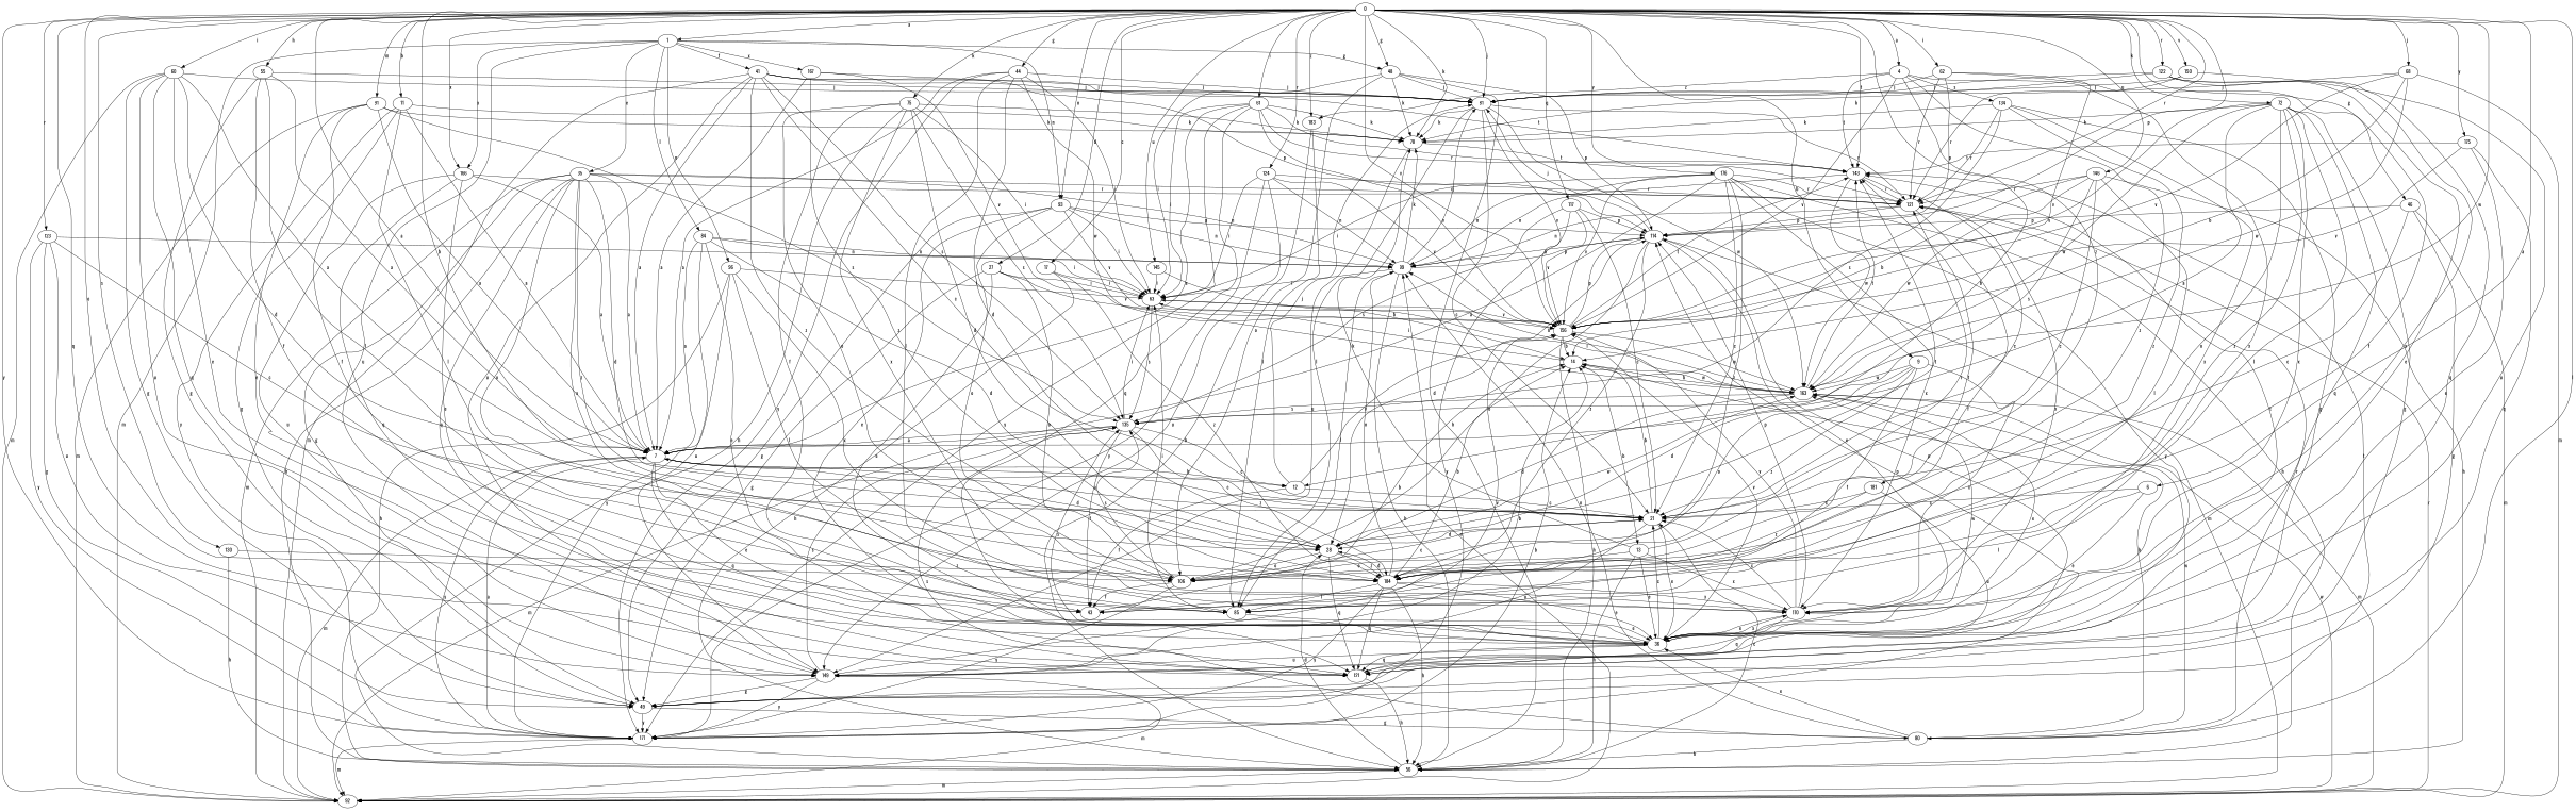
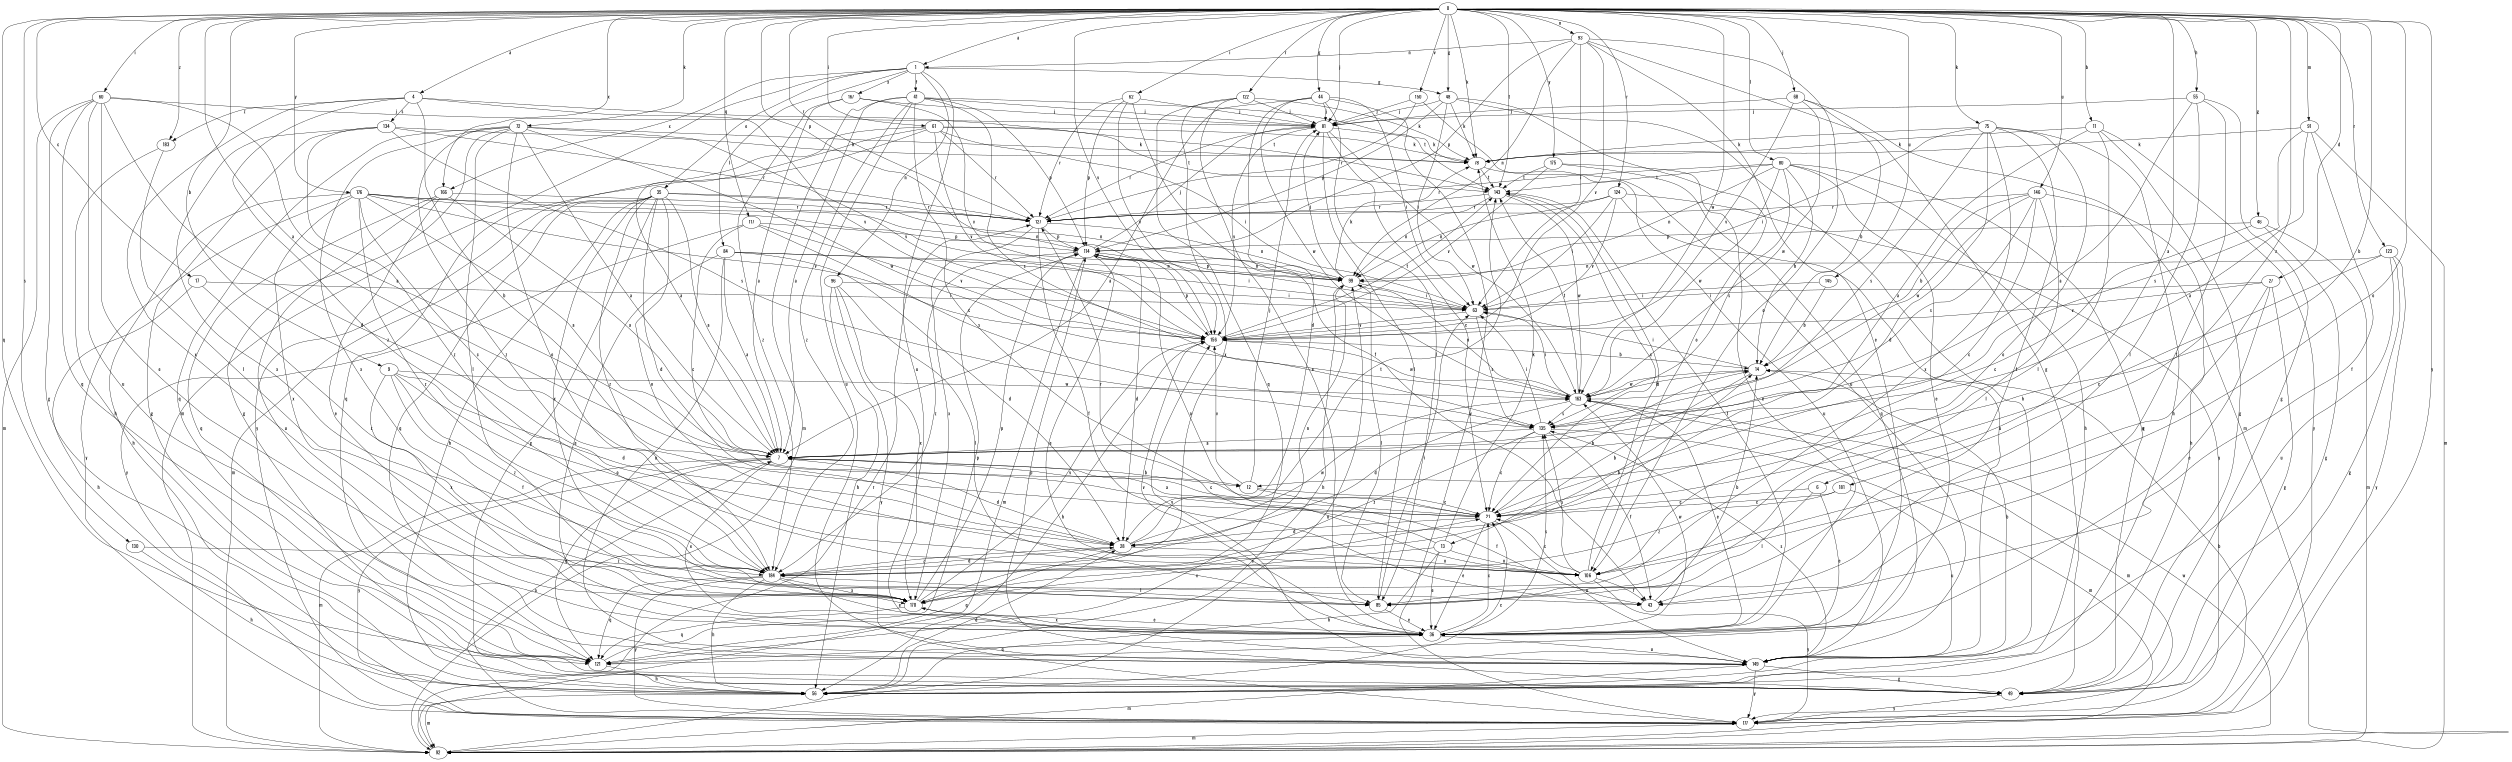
  strict digraph {
    fontname=Oswald
    node [fontname=Oswald]
    edge [fontname=Oswald]
    0
    1
    4
    6
    7
    9
    11
    12
    17
    27
    44
    46
    48
    55
    60
    61
    62
    68
    n19 [label=81]
    72
    75
    78
    80
    91
    93
    106
    114
    117
    121
    122
    123
    124
    127
    130
    143
    145
    146
    150
    156
    163
    166
    175
    176
    177
    181
    183
    35
    41
    84
    92
    96
    149
    167
    134
    170
    184
    21
    36
    85
    28
    43
    49
    56
    63
    14
    135
    99
    13
    0 -> 1 [label=a]
    0 -> 4 [label=a]
    0 -> 6 [label=a]
    0 -> 7 [label=a]
    0 -> 9 [label=b]
    0 -> 11 [label=b]
    0 -> 12 [label=b]
    0 -> 17 [label=c]
    0 -> 27 [label=d]
    0 -> 44 [label=g]
    0 -> 46 [label=g]
    0 -> 48 [label=g]
    0 -> 55 [label=h]
    0 -> 60 [label=i]
    0 -> 61 [label=i]
    0 -> 62 [label=i]
    0 -> 68 [label=j]
    0 -> n19 [label=j]
    0 -> 72 [label=k]
    0 -> 75 [label=k]
    0 -> 78 [label=k]
    0 -> 80 [label=l]
    0 -> 91 [label=m]
    0 -> 93 [label=n]
    0 -> 106 [label=o]
    0 -> 114 [label=p]
    0 -> 117 [label=q]
    0 -> 121 [label=q]
    0 -> 122 [label=r]
    0 -> 123 [label=r]
    0 -> 124 [label=r]
    0 -> 127 [label=r]
    0 -> 130 [label=s]
    0 -> 143 [label=t]
    0 -> 145 [label=u]
    0 -> 146 [label=u]
    0 -> 150 [label=v]
    0 -> 156 [label=v]
    0 -> 163 [label=w]
    0 -> 166 [label=x]
    0 -> 175 [label=y]
    0 -> 176 [label=y]
    0 -> 177 [label=y]
    0 -> 181 [label=z]
    0 -> 183 [label=z]
    1 -> 48 [label=g]
-   1 -> 93 [label=n]
+   93 -> 1 [label=n]
    1 -> 166 [label=x]
    1 -> 35 [label=e]
    1 -> 41 [label=f]
    1 -> 84 [label=l]
    1 -> 92 [label=m]
    1 -> 96 [label=n]
    1 -> 149 [label=u]
    1 -> 167 [label=x]
    4 -> 12 [label=b]
    4 -> 143 [label=t]
    4 -> 156 [label=v]
    4 -> 183 [label=z]
    4 -> 134 [label=s]
    4 -> 170 [label=x]
    4 -> 184 [label=z]
    6 -> 21 [label=c]
    6 -> 36 [label=e]
    6 -> 85 [label=l]
    7 -> 12 [label=b]
    7 -> 121 [label=q]
    7 -> 177 [label=y]
    7 -> 92 [label=m]
    7 -> 21 [label=c]
    7 -> 36 [label=e]
    7 -> 28 [label=d]
    9 -> 106 [label=o]
    9 -> 163 [label=w]
    9 -> 170 [label=x]
    9 -> 184 [label=z]
    9 -> 28 [label=d]
    9 -> 43 [label=f]
    11 -> 7 [label=a]
    11 -> 78 [label=k]
    11 -> 177 [label=y]
    11 -> 85 [label=l]
    11 -> 49 [label=g]
    12 -> n19 [label=j]
    12 -> 156 [label=v]
    12 -> 21 [label=c]
    12 -> 43 [label=f]
    17 -> 184 [label=z]
    17 -> 56 [label=h]
    17 -> 63 [label=i]
    27 -> 106 [label=o]
    27 -> 156 [label=v]
    27 -> 36 [label=e]
    27 -> 49 [label=g]
    27 -> 63 [label=i]
    44 -> 7 [label=a]
    44 -> n19 [label=j]
    44 -> 163 [label=w]
    44 -> 177 [label=y]
    44 -> 85 [label=l]
    44 -> 28 [label=d]
    44 -> 63 [label=i]
    46 -> 114 [label=p]
    46 -> 92 [label=m]
    46 -> 21 [label=c]
    46 -> 49 [label=g]
    48 -> n19 [label=j]
    48 -> 78 [label=k]
    48 -> 106 [label=o]
    48 -> 114 [label=p]
    48 -> 56 [label=h]
    48 -> 63 [label=i]
    55 -> 7 [label=a]
    55 -> n19 [label=j]
    55 -> 85 [label=l]
    55 -> 43 [label=f]
    55 -> 49 [label=g]
    60 -> 7 [label=a]
    60 -> n19 [label=j]
    60 -> 121 [label=q]
    60 -> 92 [label=m]
    60 -> 149 [label=u]
    60 -> 36 [label=e]
    60 -> 28 [label=d]
    60 -> 49 [label=g]
    61 -> 7 [label=a]
    61 -> 78 [label=k]
    61 -> 121 [label=q]
    61 -> 127 [label=r]
    61 -> 143 [label=t]
    61 -> 156 [label=v]
    61 -> 177 [label=y]
    61 -> 63 [label=i]
    62 -> n19 [label=j]
    62 -> 114 [label=p]
    62 -> 127 [label=r]
    62 -> 156 [label=v]
    62 -> 43 [label=f]
    68 -> n19 [label=j]
    68 -> 156 [label=v]
    68 -> 163 [label=w]
    68 -> 92 [label=m]
    68 -> 14 [label=b]
    n19 -> 78 [label=k]
    n19 -> 127 [label=r]
    n19 -> 156 [label=v]
    n19 -> 163 [label=w]
    n19 -> 21 [label=c]
    n19 -> 85 [label=l]
    72 -> 7 [label=a]
    72 -> 78 [label=k]
    72 -> 106 [label=o]
    72 -> 121 [label=q]
    72 -> 156 [label=v]
    72 -> 163 [label=w]
    72 -> 170 [label=x]
    72 -> 184 [label=z]
    72 -> 85 [label=l]
    72 -> 49 [label=g]
    75 -> 78 [label=k]
    75 -> 106 [label=o]
    75 -> 170 [label=x]
    75 -> 28 [label=d]
    75 -> 43 [label=f]
    75 -> 56 [label=h]
    75 -> 63 [label=i]
    75 -> 135 [label=s]
    78 -> 143 [label=t]
    78 -> 149 [label=u]
    80 -> 127 [label=r]
    80 -> 143 [label=t]
    80 -> 163 [label=w]
    80 -> 36 [label=e]
-   49 -> 80 [label=g]
+   80 -> 49 [label=g]
    80 -> 56 [label=h]
    80 -> 14 [label=b]
    80 -> 135 [label=s]
    80 -> 99 [label=n]
    91 -> 7 [label=a]
    91 -> 78 [label=k]
    91 -> 92 [label=m]
-   91 -> 36 [label=e]
    91 -> 43 [label=f]
    91 -> 135 [label=s]
    93 -> 106 [label=o]
    93 -> 114 [label=p]
    93 -> 156 [label=v]
    93 -> 36 [label=e]
    93 -> 49 [label=g]
    93 -> 63 [label=i]
    93 -> 99 [label=n]
    106 -> 143 [label=t]
    106 -> 177 [label=y]
    106 -> 21 [label=c]
    106 -> 43 [label=f]
    106 -> 135 [label=s]
    114 -> n19 [label=j]
    114 -> 106 [label=o]
    114 -> 92 [label=m]
    114 -> 184 [label=z]
    114 -> 36 [label=e]
    114 -> 28 [label=d]
    114 -> 99 [label=n]
    117 -> 114 [label=p]
    117 -> 156 [label=v]
    117 -> 177 [label=y]
    117 -> 21 [label=c]
    117 -> 135 [label=s]
    121 -> 114 [label=p]
    121 -> 56 [label=h]
    122 -> n19 [label=j]
    122 -> 78 [label=k]
    122 -> 121 [label=q]
    122 -> 170 [label=x]
    122 -> 36 [label=e]
    123 -> 177 [label=y]
    123 -> 149 [label=u]
    123 -> 21 [label=c]
    123 -> 49 [label=g]
    123 -> 99 [label=n]
    124 -> 127 [label=r]
    124 -> 156 [label=v]
    124 -> 177 [label=y]
    124 -> 149 [label=u]
    124 -> 63 [label=i]
    124 -> 99 [label=n]
    127 -> 114 [label=p]
    127 -> 170 [label=x]
    127 -> 43 [label=f]
    127 -> 99 [label=n]
    130 -> 184 [label=z]
    130 -> 56 [label=h]
    143 -> 127 [label=r]
    143 -> 163 [label=w]
    143 -> 21 [label=c]
    143 -> 99 [label=n]
    145 -> 63 [label=i]
    145 -> 14 [label=b]
    146 -> 127 [label=r]
    146 -> 163 [label=w]
    146 -> 21 [label=c]
    146 -> 85 [label=l]
    146 -> 56 [label=h]
    146 -> 14 [label=b]
    146 -> 135 [label=s]
    150 -> n19 [label=j]
    150 -> 127 [label=r]
    150 -> 149 [label=u]
    156 -> 114 [label=p]
    156 -> 143 [label=t]
    156 -> 163 [label=w]
    156 -> 56 [label=h]
    156 -> 14 [label=b]
    163 -> 143 [label=t]
    163 -> 92 [label=m]
    163 -> 36 [label=e]
    163 -> 28 [label=d]
    163 -> 63 [label=i]
    163 -> 14 [label=b]
    163 -> 135 [label=s]
    163 -> 99 [label=n]
    166 -> 7 [label=a]
    166 -> 121 [label=q]
    166 -> 127 [label=r]
    166 -> 149 [label=u]
    166 -> 36 [label=e]
    175 -> 121 [label=q]
    175 -> 143 [label=t]
    175 -> 156 [label=v]
    175 -> 36 [label=e]
    176 -> 7 [label=a]
    176 -> 127 [label=r]
    176 -> 156 [label=v]
    176 -> 177 [label=y]
    176 -> 170 [label=x]
    176 -> 184 [label=z]
    176 -> 21 [label=c]
    176 -> 56 [label=h]
    176 -> 63 [label=i]
    176 -> 99 [label=n]
    177 -> 7 [label=a]
    177 -> 92 [label=m]
    177 -> 14 [label=b]
    181 -> 149 [label=u]
    181 -> 184 [label=z]
    181 -> 21 [label=c]
    183 -> 85 [label=l]
    183 -> 56 [label=h]
    35 -> 7 [label=a]
    35 -> 106 [label=o]
    35 -> 121 [label=q]
    35 -> 127 [label=r]
    35 -> 92 [label=m]
    35 -> 170 [label=x]
    35 -> 184 [label=z]
    35 -> 28 [label=d]
    35 -> 49 [label=g]
    35 -> 56 [label=h]
    35 -> 99 [label=n]
    41 -> 7 [label=a]
    41 -> n19 [label=j]
    41 -> 114 [label=p]
    41 -> 143 [label=t]
    41 -> 92 [label=m]
    41 -> 149 [label=u]
    41 -> 184 [label=z]
    41 -> 21 [label=c]
    41 -> 135 [label=s]
    84 -> 7 [label=a]
    84 -> 149 [label=u]
    84 -> 36 [label=e]
    84 -> 28 [label=d]
    84 -> 63 [label=i]
    84 -> 99 [label=n]
    92 -> 127 [label=r]
    92 -> 163 [label=w]
    92 -> 99 [label=n]
    96 -> 177 [label=y]
    96 -> 170 [label=x]
    96 -> 85 [label=l]
    96 -> 56 [label=h]
    96 -> 63 [label=i]
    149 -> 156 [label=v]
    149 -> 177 [label=y]
    149 -> 92 [label=m]
    149 -> 49 [label=g]
    149 -> 14 [label=b]
    149 -> 135 [label=s]
    167 -> 7 [label=a]
    167 -> n19 [label=j]
    167 -> 156 [label=v]
    167 -> 184 [label=z]
    134 -> 78 [label=k]
    134 -> 127 [label=r]
    134 -> 170 [label=x]
    134 -> 184 [label=z]
    134 -> 49 [label=g]
    134 -> 135 [label=s]
    170 -> 114 [label=p]
    170 -> 121 [label=q]
    170 -> 156 [label=v]
    170 -> 21 [label=c]
    170 -> 36 [label=e]
    184 -> 121 [label=q]
    184 -> 177 [label=y]
    184 -> 170 [label=x]
    184 -> 36 [label=e]
    184 -> 85 [label=l]
    184 -> 28 [label=d]
    184 -> 56 [label=h]
    184 -> 14 [label=b]
    184 -> 99 [label=n]
    21 -> 7 [label=a]
    21 -> 149 [label=u]
    21 -> 36 [label=e]
    21 -> 28 [label=d]
    21 -> 14 [label=b]
    36 -> 121 [label=q]
    36 -> 143 [label=t]
    36 -> 156 [label=v]
    36 -> 163 [label=w]
    36 -> 149 [label=u]
    36 -> 170 [label=x]
    36 -> 21 [label=c]
    36 -> 135 [label=s]
    85 -> 36 [label=e]
    85 -> 63 [label=i]
    28 -> 106 [label=o]
    28 -> 121 [label=q]
    28 -> 143 [label=t]
    28 -> 163 [label=w]
    28 -> 184 [label=z]
    43 -> 14 [label=b]
    49 -> 114 [label=p]
    49 -> 177 [label=y]
    56 -> 92 [label=m]
    56 -> 21 [label=c]
    56 -> 28 [label=d]
    63 -> 156 [label=v]
    63 -> 135 [label=s]
    14 -> 163 [label=w]
    14 -> 63 [label=i]
    14 -> 13 [label=b]
    135 -> 7 [label=a]
    135 -> 92 [label=m]
    135 -> 184 [label=z]
    135 -> 21 [label=c]
    135 -> 43 [label=f]
    135 -> 63 [label=i]
    99 -> n19 [label=j]
    99 -> 78 [label=k]
    99 -> 114 [label=p]
    99 -> 85 [label=l]
    99 -> 56 [label=h]
    99 -> 63 [label=i]
    13 -> 78 [label=k]
    13 -> 106 [label=o]
    13 -> 127 [label=r]
    13 -> 170 [label=x]
    13 -> 36 [label=e]
    13 -> 56 [label=h]
  }
